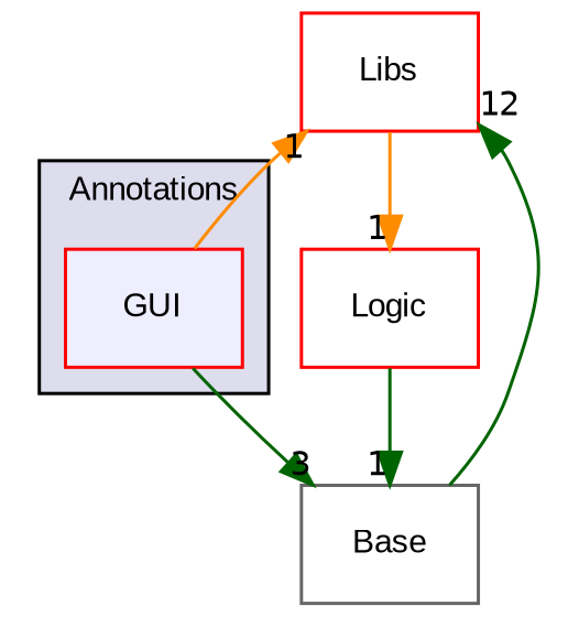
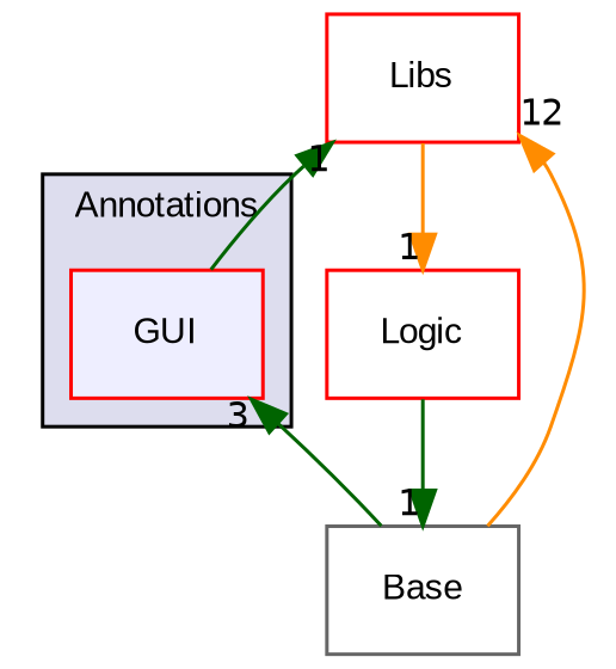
  digraph {
    compound=true
    fontname="Liberation Sans"
    node [color=red fontname="Liberation Sans" fontsize=10 shape=box]
    edge [color=darkgreen fontname="Liberation Sans" headlabel=1 labeldistance=1.5 labelfontname=Helvetica labelfontsize=10]
    n1 [fillcolor="#eeeeff" label=GUI pencolor=black style=filled]
    n2 [label=Libs]
    n3 [color=gray40 label=Base]
    n4 [label=Logic]
    subgraph cluster_1 {
      bgcolor="#ddddee"
      fontsize=10
      label=Annotations
      pencolor=black
      n1
    }
-   n1 -> n2 [color=darkorange]
-   n1 -> n3 [headlabel=3]
+   n1 -> n2
+   n3 -> n1 [headlabel=3]
    n2 -> n4 [color=darkorange]
-   n3 -> n2 [headlabel=12]
+   n3 -> n2 [color=darkorange headlabel=12]
    n4 -> n3
  }
